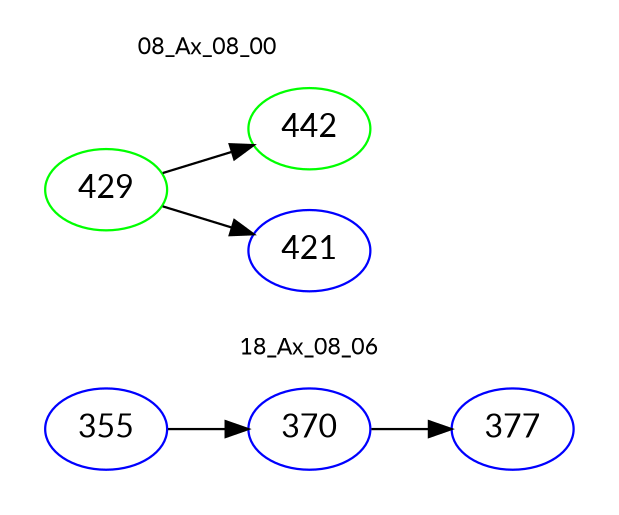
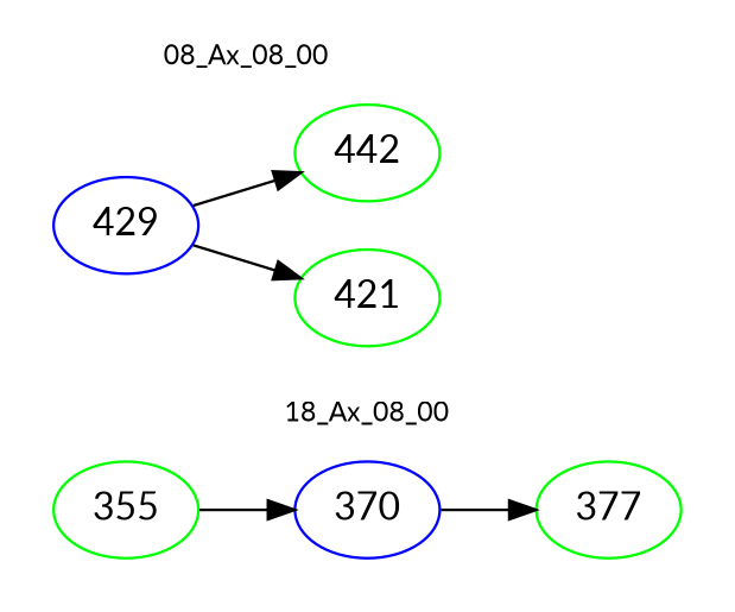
  digraph {
    fontname=Lato
    rankdir=LR
    node [color=green fontname=Lato]
    edge [color=black fontname=Lato]
    n1 [color=blue label=370]
-   n2 [color=blue label=355]
-   n3 [color=blue label=377]
-   n4 [label=429]
-   n5 [color=blue label=421]
+   n2 [label=355]
+   n3 [label=377]
+   n4 [color=blue label=429]
+   n5 [label=421]
    n6 [label=442]
    subgraph cluster_1 {
      color=white
      fontsize=10
-     label="18_Ax_08_06"
+     label="18_Ax_08_00"
      n1
      n2
      n3
    }
    subgraph cluster_2 {
      color=white
      fontsize=10
      label="08_Ax_08_00"
      n4
      n5
      n6
    }
    n1 -> n3
    n2 -> n1
    n4 -> n5
    n4 -> n6
  }
